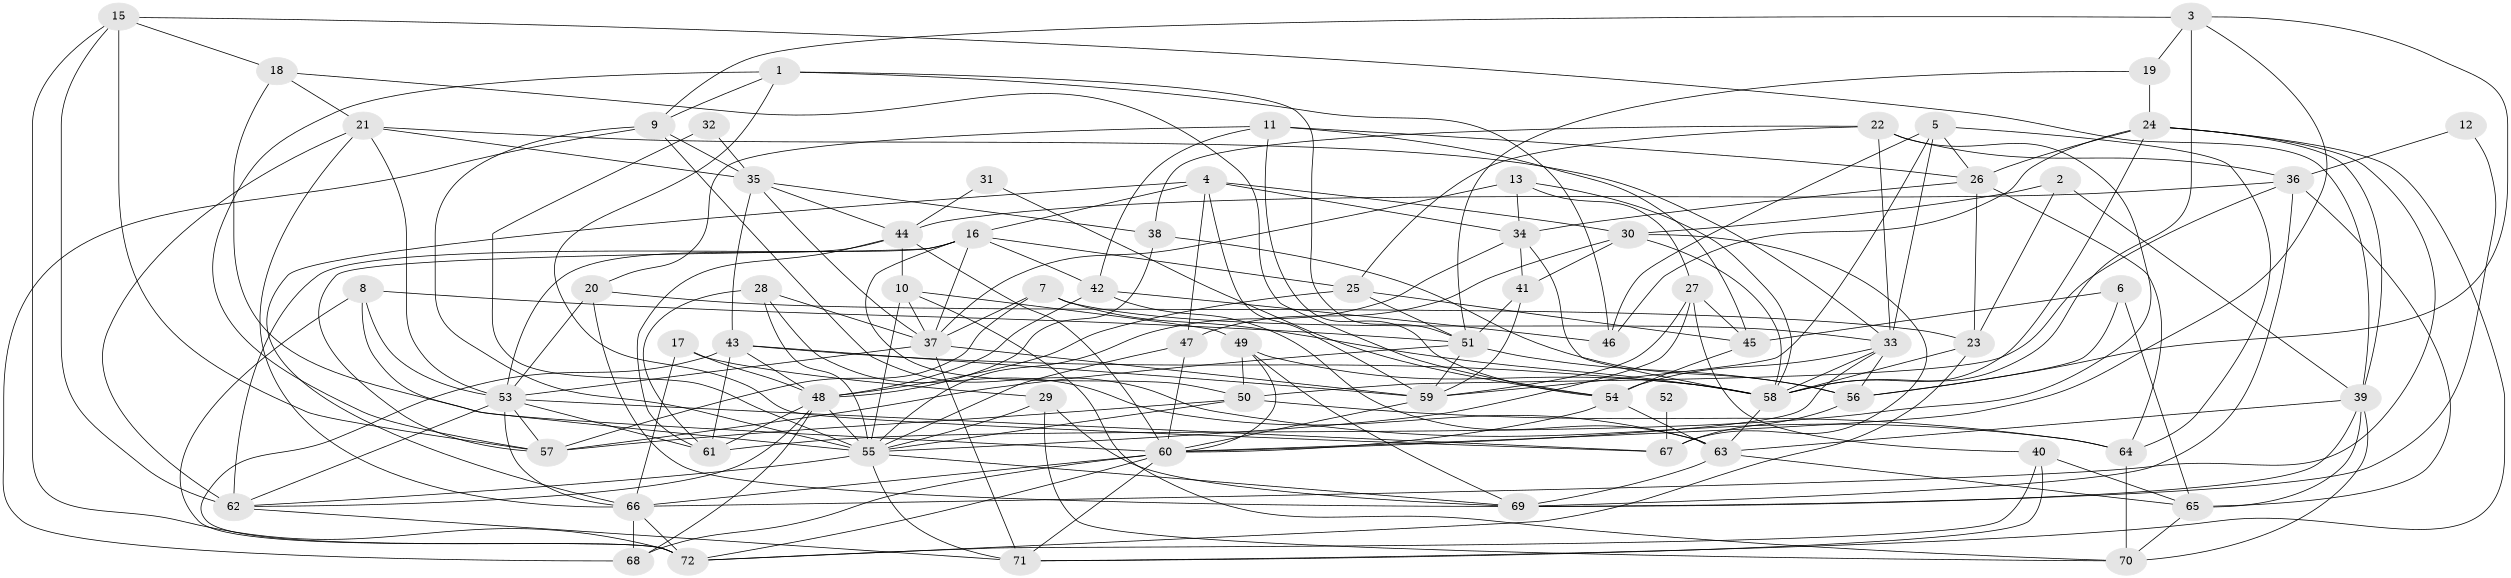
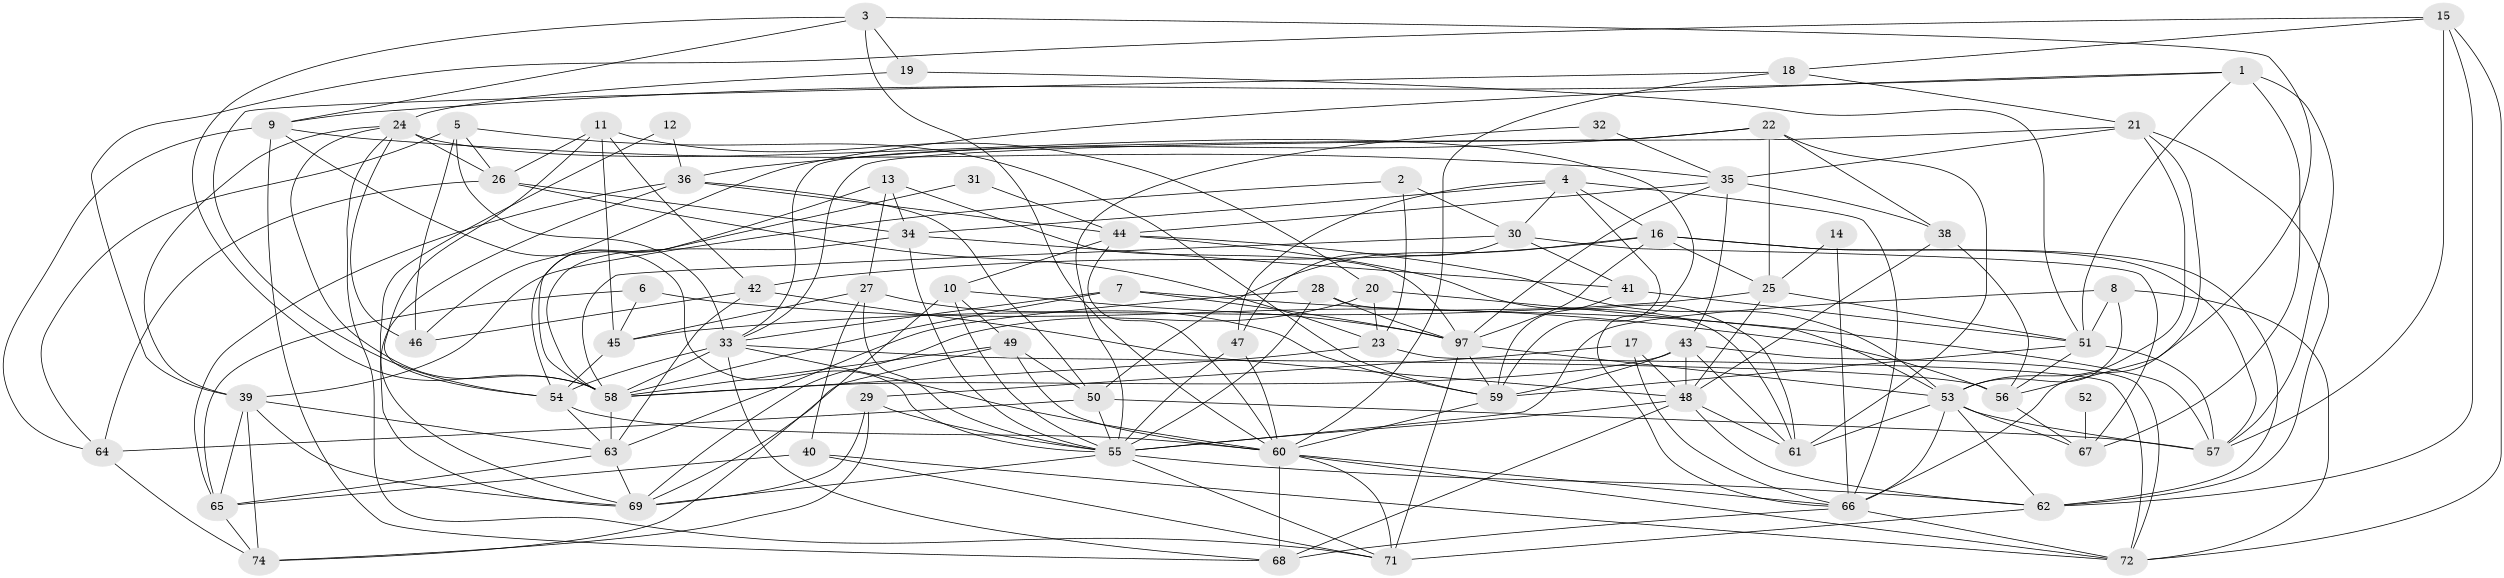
  graph {
    node [color=gray90 style=filled]
    edge [weight=1.0]
    1
    9
    46
    51
    57
    67
    64
    55
    35
    68
    56
    59
    2
    23
    30
    39
    58
    72
    47
    41
    65
-   70
+   70 [label=74]
    69
    63
    3
    19
    60
    24
    66
    71
    4
    16
    34
-   37
+   37 [label=97]
    42
    25
    62
    50
    5
    26
    33
    54
    6
    45
    7
    53
    8
    61
    38
    44
    43
    10
    49
    11
    20
    48
    12
    36
    13
    27
    40
+   14
    15
    18
    21
    17
    29
    22
    28
    31
    32
    52
    1 -- 9
    1 -- 46
    1 -- 51
    1 -- 57
    1 -- 67
    9 -- 64
    9 -- 55
    9 -- 35
    9 -- 68
    51 -- 57
    51 -- 56
    51 -- 59
    64 -- 70
    55 -- 69
    55 -- 71
    55 -- 62
    35 -- 37
    35 -- 38
    35 -- 44
    35 -- 43
    56 -- 67 [weight=2.0]
    59 -- 60
    2 -- 23
    2 -- 30
    2 -- 39
    23 -- 58
    23 -- 72
    30 -- 67
    30 -- 58
    30 -- 47
    30 -- 41
    39 -- 65
    39 -- 70
    39 -- 69
    39 -- 63
    58 -- 63
    47 -- 55
    47 -- 60
    41 -- 51
    41 -- 59
    65 -- 70
    63 -- 65
    63 -- 69
    3 -- 9
    3 -- 56
    3 -- 58
    3 -- 19
    3 -- 60
    19 -- 51
    19 -- 24
    60 -- 68
    60 -- 72
    60 -- 66
    60 -- 71
    24 -- 46
    24 -- 39
    24 -- 58
    24 -- 66
    24 -- 71
    24 -- 26
    66 -- 68
    66 -- 72
    4 -- 59
    4 -- 30
    4 -- 47
    4 -- 66
    4 -- 16
    4 -- 34
    16 -- 57
    16 -- 37
    16 -- 42
    16 -- 25
    16 -- 62
    16 -- 50
    34 -- 55
    34 -- 58
    34 -- 41
    37 -- 59
    37 -- 71
    37 -- 53
    42 -- 46
    42 -- 63
    42 -- 48
    25 -- 51
    25 -- 45
    25 -- 48
    62 -- 71
    50 -- 57
    50 -- 64
    50 -- 55
    5 -- 46
    5 -- 64
    5 -- 59
    5 -- 26
    5 -- 33
    26 -- 64
    26 -- 23
    26 -- 34
+   33 -- 68
    33 -- 56
    33 -- 58
    33 -- 60
    33 -- 54
    54 -- 63
    54 -- 60
    6 -- 56
    6 -- 65
    6 -- 45
    45 -- 54
    7 -- 57
    7 -- 58
    7 -- 37
    7 -- 33
    53 -- 57
    53 -- 67
    53 -- 66
    53 -- 62
    53 -- 61 [weight=2.0]
    8 -- 51
    8 -- 55
    8 -- 72
    8 -- 53
    38 -- 56
    38 -- 48
    44 -- 60
    44 -- 53
    44 -- 61
    44 -- 10
    43 -- 59
    43 -- 58
    43 -- 72
    43 -- 61 [weight=2.0]
    43 -- 48
    10 -- 55
    10 -- 70
    10 -- 37
    10 -- 49
    49 -- 58
    49 -- 69
    49 -- 60
    49 -- 50
    11 -- 42
    11 -- 26
    11 -- 54
    11 -- 45
    11 -- 20
    20 -- 23
    20 -- 69
    20 -- 53
    48 -- 55
    48 -- 68
    48 -- 62
    48 -- 61
    12 -- 69
    12 -- 36
    36 -- 65
    36 -- 69
    36 -- 50
    36 -- 44
    13 -- 58
    13 -- 34
    13 -- 37
    13 -- 27
    27 -- 55
    27 -- 59
    27 -- 45
    27 -- 40
    40 -- 72
    40 -- 65
    40 -- 71
+   14 -- 66
+   14 -- 25
    15 -- 57
    15 -- 39
    15 -- 72
    15 -- 62
    15 -- 18
    18 -- 60
    18 -- 54
    18 -- 21
    21 -- 35
    21 -- 66
    21 -- 62
    21 -- 33
    21 -- 53
    17 -- 66
    17 -- 48
    17 -- 29
    29 -- 55
    29 -- 70
    29 -- 69
    22 -- 25
    22 -- 33
    22 -- 61
    22 -- 38
    22 -- 36
    28 -- 55
    28 -- 63
    28 -- 37
    28 -- 61
    31 -- 54
    31 -- 44
    32 -- 55
    32 -- 35
    52 -- 67 [weight=2.0]
  }
